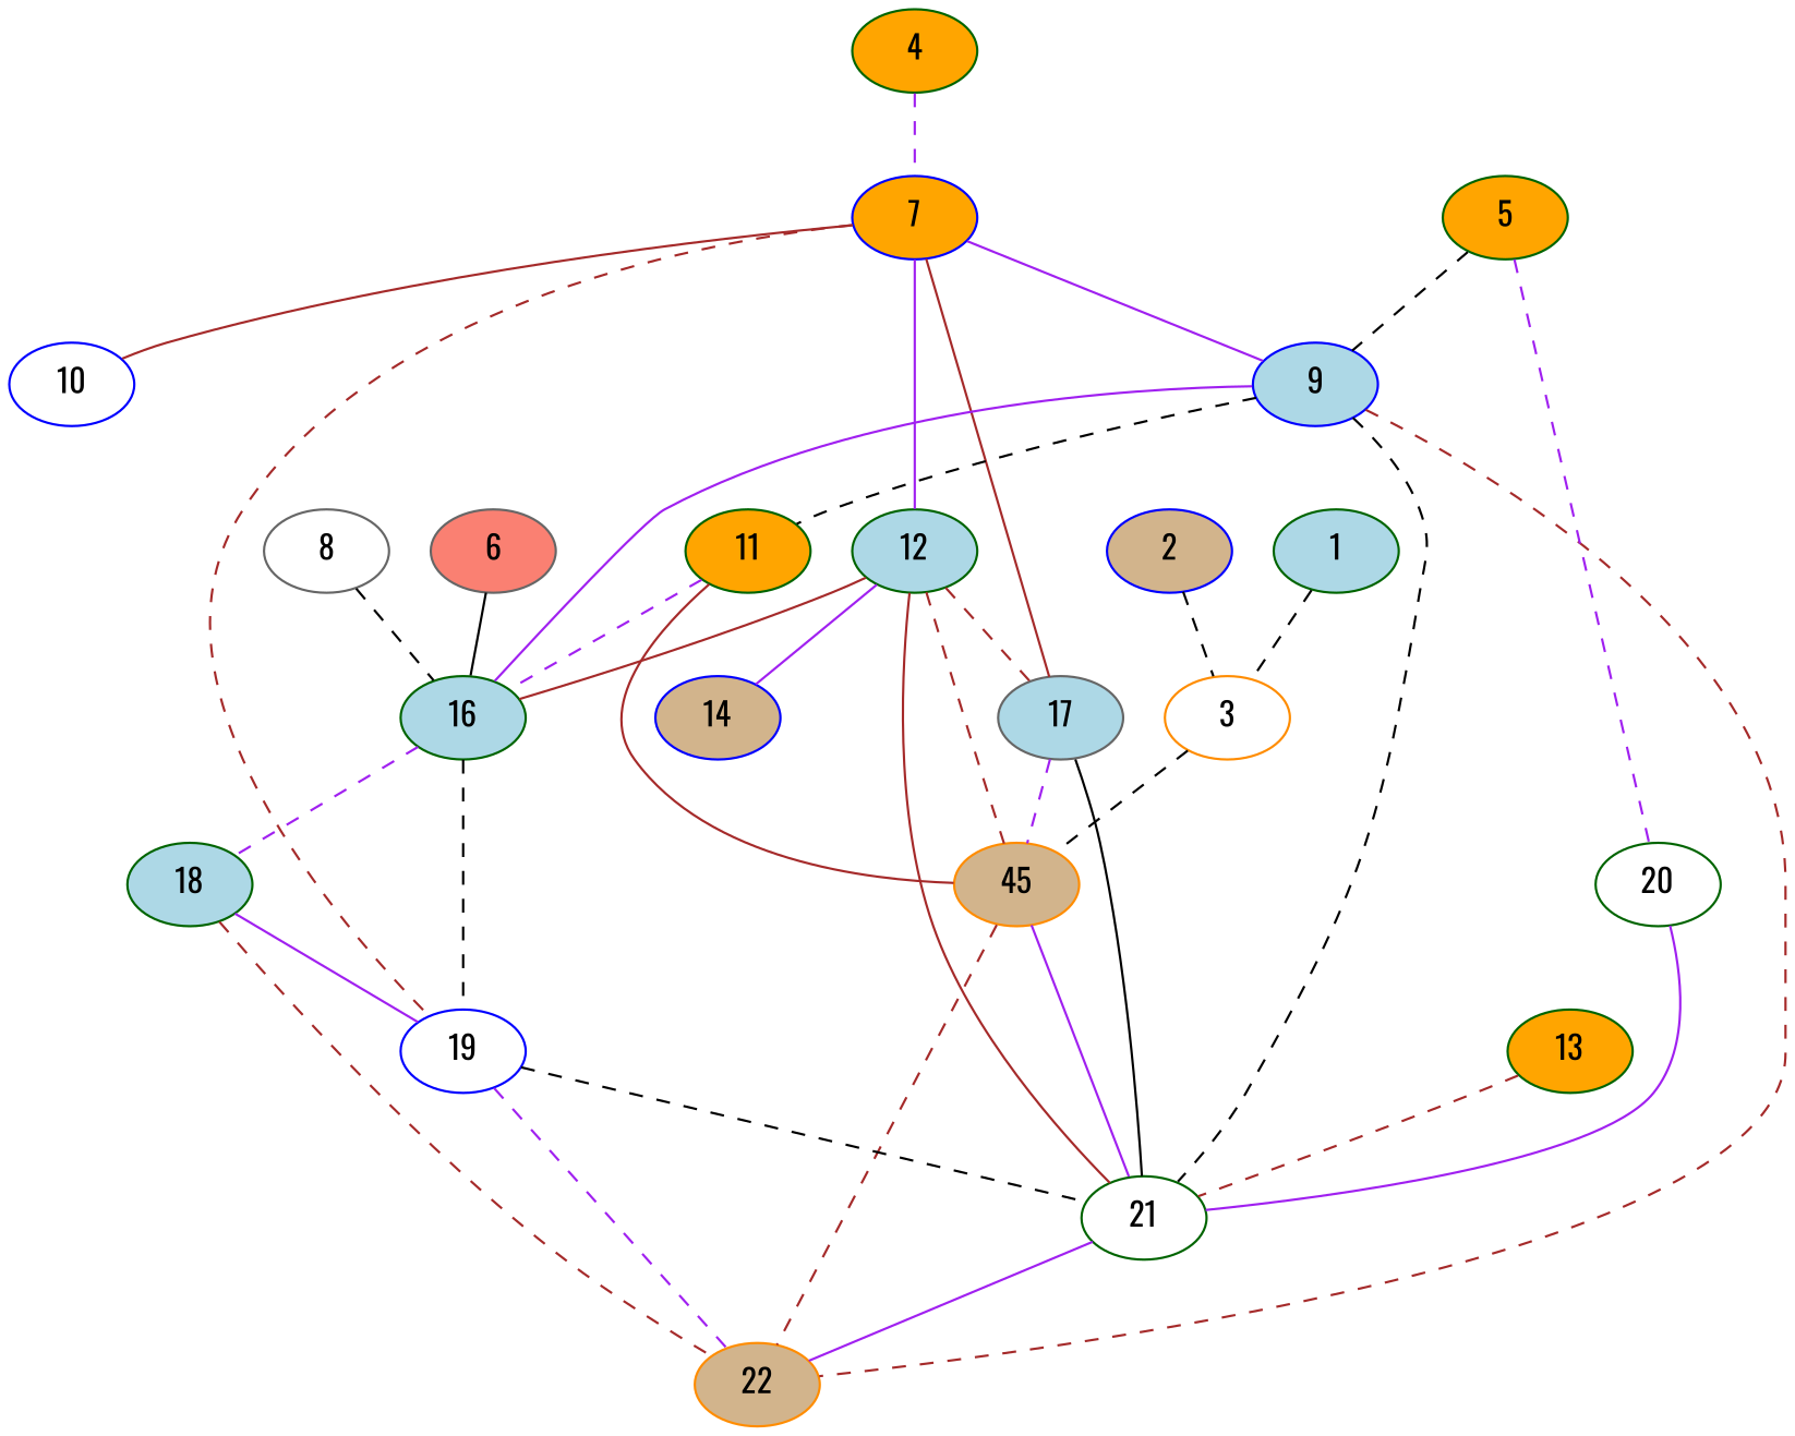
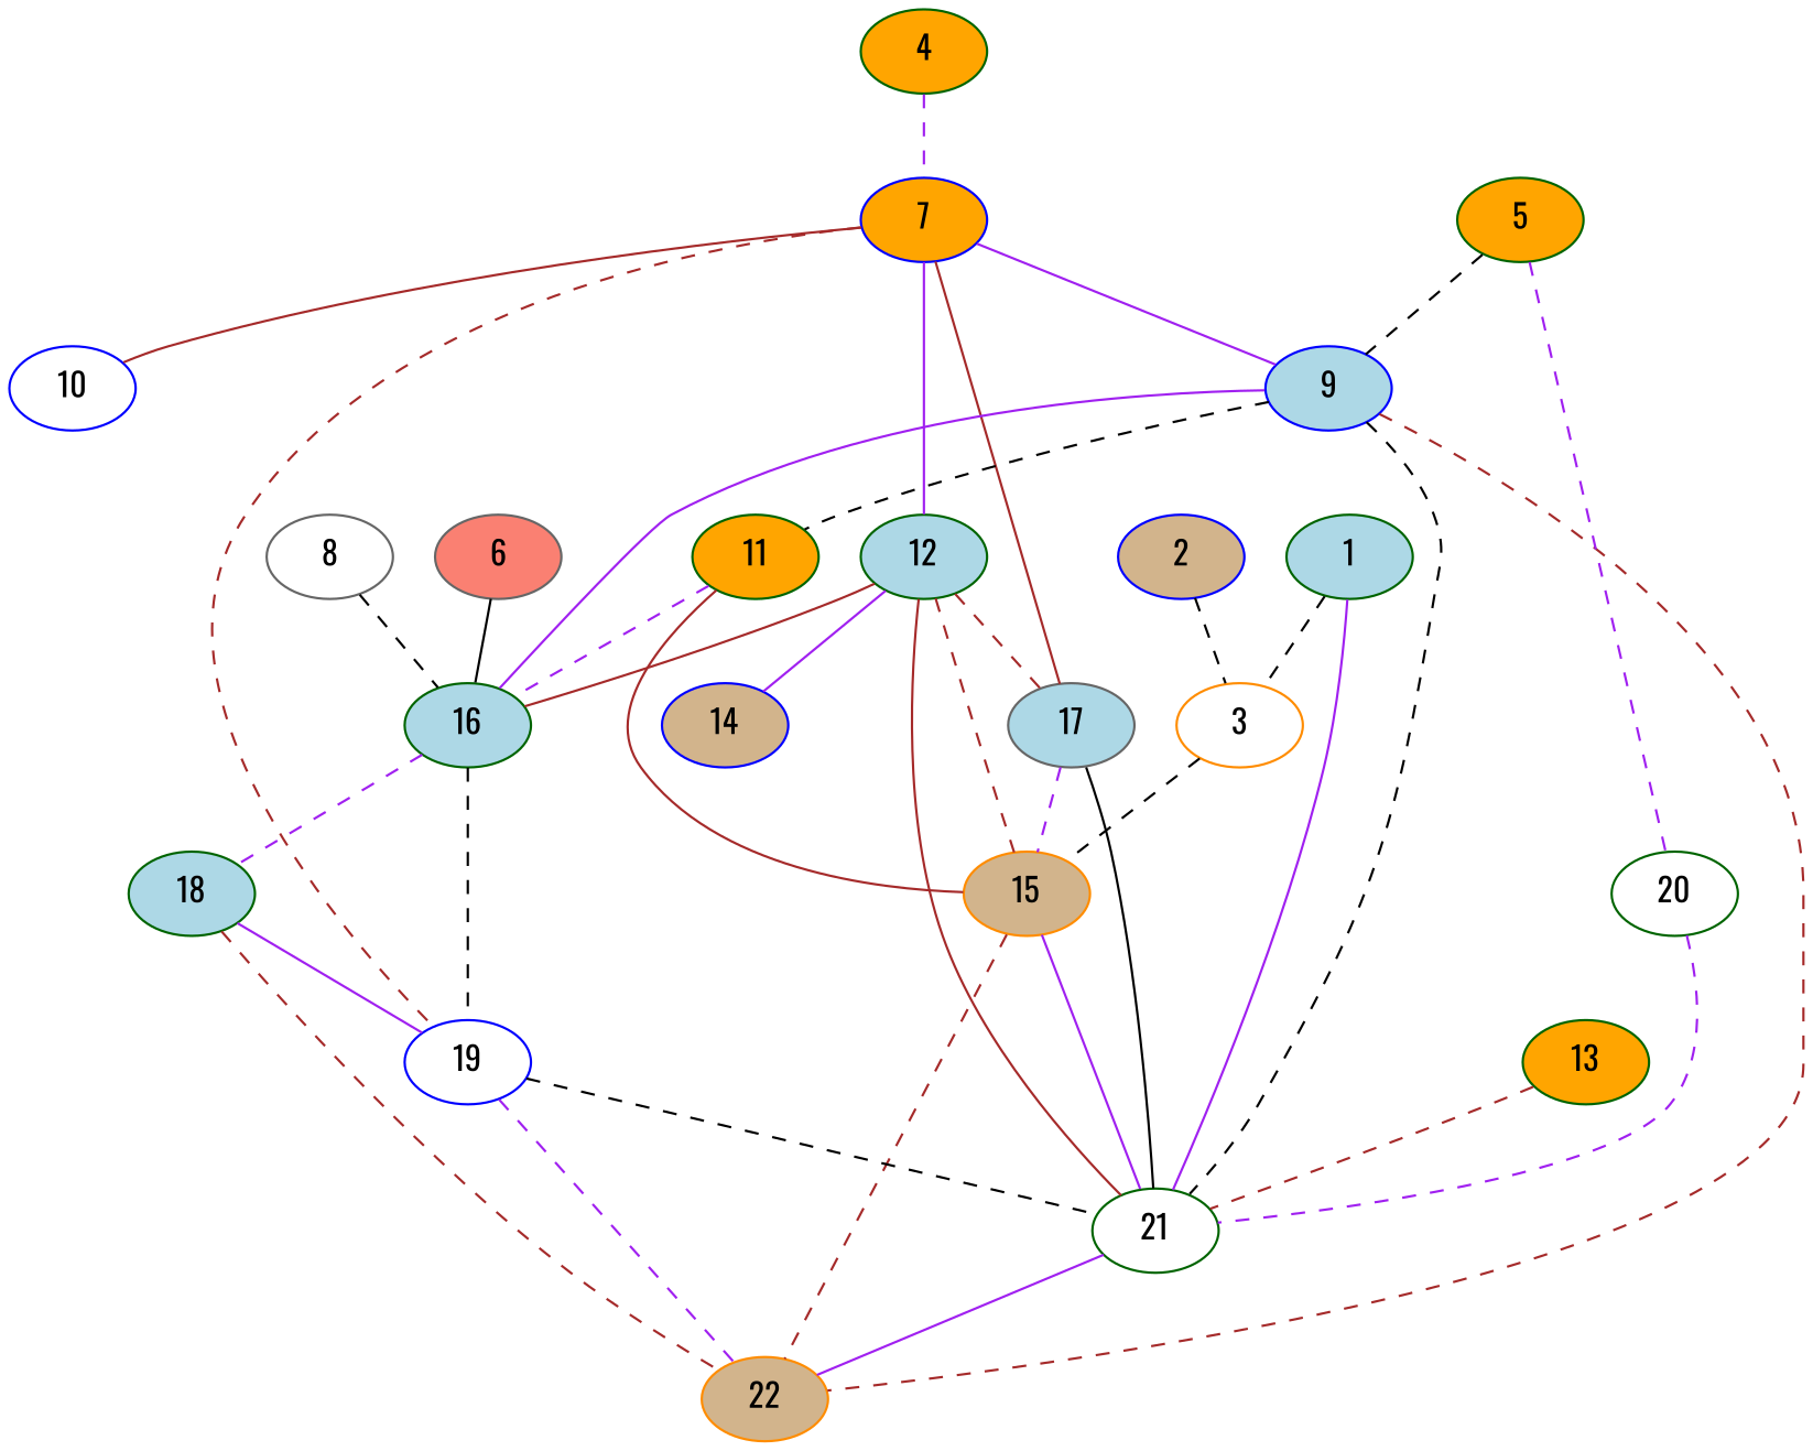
  graph {
    fontname=Oswald
    node [color=darkgreen fillcolor=white fontname=Oswald style=filled]
    edge [color=purple fontname=Oswald style=dashed weight=1.0]
    3 [color=darkorange]
    1 [fillcolor=lightblue]
    21
-   15 [color=darkorange fillcolor=tan label=45]
+   15 [color=darkorange fillcolor=tan]
    22 [color=darkorange fillcolor=tan]
    2 [color=blue fillcolor=tan]
    4 [fillcolor=orange]
    7 [color=blue fillcolor=orange]
    9 [color=blue fillcolor=lightblue]
    10 [color=blue]
    12 [fillcolor=lightblue]
    17 [color=gray40 fillcolor=lightblue]
    19 [color=blue]
    5 [fillcolor=orange]
    20
    16 [fillcolor=lightblue]
    11 [fillcolor=orange]
    6 [color=gray40 fillcolor=salmon]
    18 [fillcolor=lightblue]
    14 [color=blue fillcolor=tan]
    8 [color=gray40]
    13 [fillcolor=orange]
    3 -- 15 [color=black weight=2.0]
    1 -- 3 [color=black]
+   1 -- 21 [style=solid]
    21 -- 22 [style=solid]
    15 -- 21 [style=solid]
    15 -- 22 [color=brown]
    2 -- 3 [color=black]
    4 -- 7
    7 -- 9 [style=solid]
    7 -- 10 [color=brown style=solid]
    7 -- 12 [style=solid]
    7 -- 17 [color=brown style=solid]
    7 -- 19 [color=brown]
    9 -- 21 [color=black]
    9 -- 22 [color=brown]
    9 -- 16 [style=solid]
    9 -- 11 [color=black]
    12 -- 21 [color=brown style=solid]
    12 -- 15 [color=brown]
    12 -- 17 [color=brown]
    12 -- 16 [color=brown style=solid]
    12 -- 14 [style=solid]
    17 -- 21 [color=black style=solid]
    17 -- 15
    19 -- 21 [color=black]
    19 -- 22
    5 -- 9 [color=black]
    5 -- 20
-   20 -- 21 [style=solid]
+   20 -- 21
    16 -- 19 [color=black]
    16 -- 18
    11 -- 15 [color=brown style=solid]
    11 -- 16
    6 -- 16 [color=black style=solid]
    18 -- 22 [color=brown]
    18 -- 19 [style=solid]
    8 -- 16 [color=black]
    13 -- 21 [color=brown]
  }
